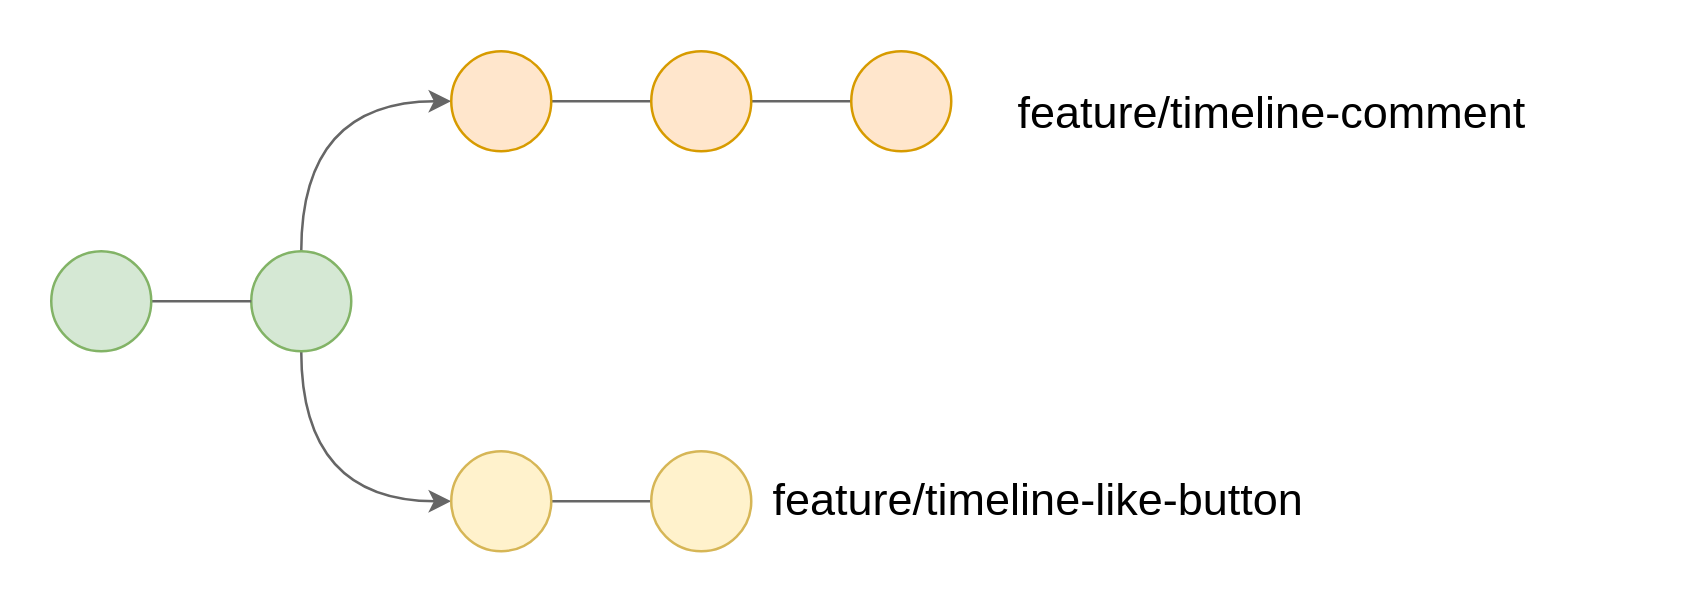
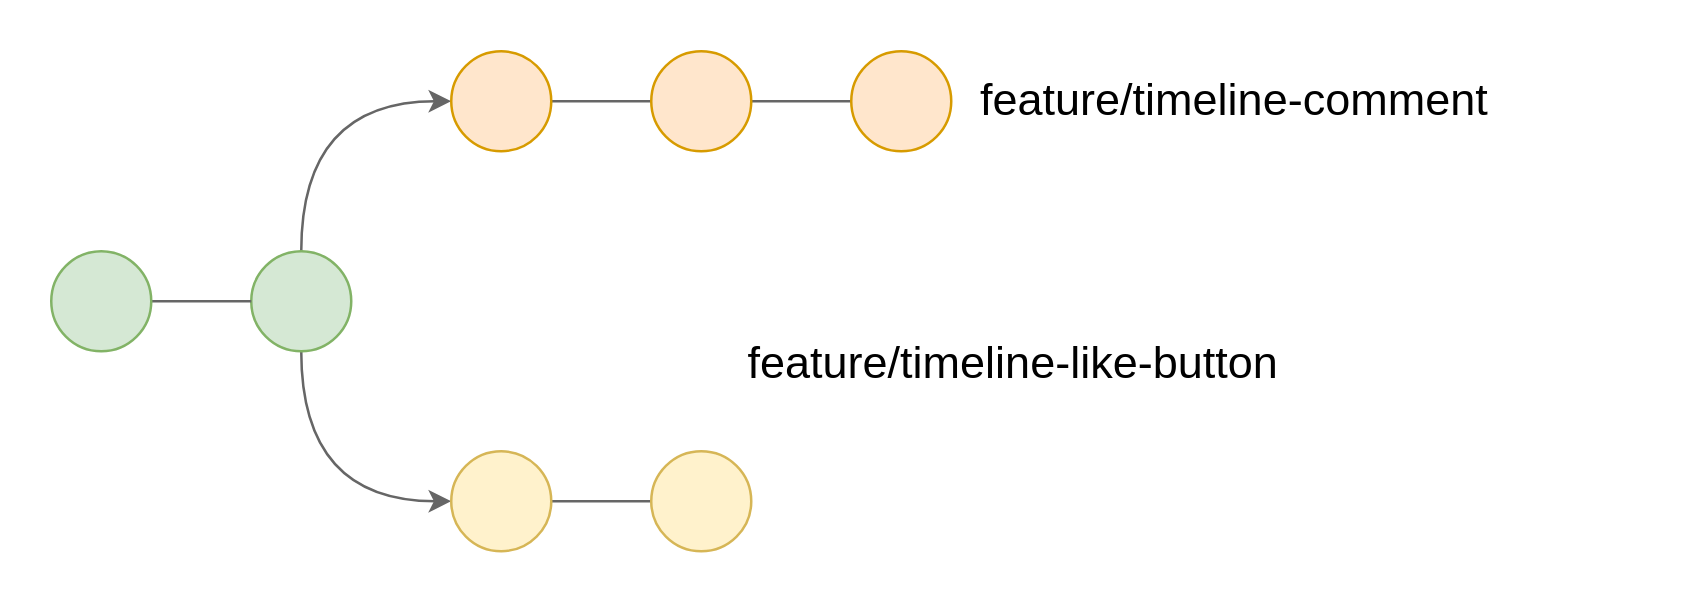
  <mxCell id="0" />
  <mxCell id="1" parent="0" />
  <mxCell id="2" style="edgeStyle=orthogonalEdgeStyle;curved=1;rounded=0;orthogonalLoop=1;jettySize=auto;html=1;exitX=0.5;exitY=0;exitDx=0;exitDy=0;entryX=0;entryY=0.5;entryDx=0;entryDy=0;endArrow=classic;endFill=1;strokeColor=#666666;" parent="1" source="4" target="8" edge="1"><mxGeometry relative="1" as="geometry" /></mxCell>
  <mxCell id="3" style="edgeStyle=orthogonalEdgeStyle;curved=1;rounded=0;orthogonalLoop=1;jettySize=auto;html=1;exitX=0.5;exitY=1;exitDx=0;exitDy=0;entryX=0;entryY=0.5;entryDx=0;entryDy=0;endArrow=classic;endFill=1;strokeColor=#666666;" parent="1" source="4" target="13" edge="1"><mxGeometry relative="1" as="geometry" /></mxCell>
  <mxCell id="4" value="" style="ellipse;whiteSpace=wrap;html=1;aspect=fixed;fillColor=#d5e8d4;strokeColor=#82b366;" parent="1" vertex="1"><mxGeometry x="100" y="100" width="40" height="40" as="geometry" /></mxCell>
  <mxCell id="5" style="edgeStyle=orthogonalEdgeStyle;rounded=0;orthogonalLoop=1;jettySize=auto;html=1;exitX=1;exitY=0.5;exitDx=0;exitDy=0;entryX=0;entryY=0.5;entryDx=0;entryDy=0;endArrow=none;endFill=0;curved=1;strokeColor=#666666;" parent="1" source="6" target="4" edge="1"><mxGeometry relative="1" as="geometry" /></mxCell>
  <mxCell id="6" value="" style="ellipse;whiteSpace=wrap;html=1;aspect=fixed;fillColor=#d5e8d4;strokeColor=#82b366;" parent="1" vertex="1"><mxGeometry x="20" y="100" width="40" height="40" as="geometry" /></mxCell>
  <mxCell id="7" style="edgeStyle=orthogonalEdgeStyle;curved=1;rounded=0;orthogonalLoop=1;jettySize=auto;html=1;exitX=1;exitY=0.5;exitDx=0;exitDy=0;entryX=0;entryY=0.5;entryDx=0;entryDy=0;endArrow=none;endFill=0;strokeColor=#666666;" parent="1" source="8" target="10" edge="1"><mxGeometry relative="1" as="geometry" /></mxCell>
  <mxCell id="8" value="" style="ellipse;whiteSpace=wrap;html=1;aspect=fixed;fillColor=#ffe6cc;strokeColor=#d79b00;" parent="1" vertex="1"><mxGeometry x="180" y="20" width="40" height="40" as="geometry" /></mxCell>
  <mxCell id="9" style="edgeStyle=orthogonalEdgeStyle;curved=1;rounded=0;orthogonalLoop=1;jettySize=auto;html=1;exitX=1;exitY=0.5;exitDx=0;exitDy=0;entryX=0;entryY=0.5;entryDx=0;entryDy=0;endArrow=none;endFill=0;strokeColor=#666666;" parent="1" source="10" target="11" edge="1"><mxGeometry relative="1" as="geometry" /></mxCell>
  <mxCell id="10" value="" style="ellipse;whiteSpace=wrap;html=1;aspect=fixed;fillColor=#ffe6cc;strokeColor=#d79b00;" parent="1" vertex="1"><mxGeometry x="260" y="20" width="40" height="40" as="geometry" /></mxCell>
  <mxCell id="11" value="" style="ellipse;whiteSpace=wrap;html=1;aspect=fixed;fillColor=#ffe6cc;strokeColor=#d79b00;" parent="1" vertex="1"><mxGeometry x="340" y="20" width="40" height="40" as="geometry" /></mxCell>
  <mxCell id="12" style="edgeStyle=orthogonalEdgeStyle;curved=1;rounded=0;orthogonalLoop=1;jettySize=auto;html=1;exitX=1;exitY=0.5;exitDx=0;exitDy=0;entryX=0;entryY=0.5;entryDx=0;entryDy=0;endArrow=none;endFill=0;strokeColor=#666666;" parent="1" source="13" target="14" edge="1"><mxGeometry relative="1" as="geometry" /></mxCell>
  <mxCell id="13" value="" style="ellipse;whiteSpace=wrap;html=1;aspect=fixed;fillColor=#fff2cc;strokeColor=#d6b656;" parent="1" vertex="1"><mxGeometry x="180" y="180" width="40" height="40" as="geometry" /></mxCell>
  <mxCell id="14" value="" style="ellipse;whiteSpace=wrap;html=1;aspect=fixed;fillColor=#fff2cc;strokeColor=#d6b656;" parent="1" vertex="1"><mxGeometry x="260" y="180" width="40" height="40" as="geometry" /></mxCell>
- <mxCell id="15" value="&lt;h2&gt;&lt;font style=&quot;font-weight: normal&quot;&gt;feature/timeline-like-button&lt;/font&gt;&lt;/h2&gt;" style="text;html=1;strokeColor=none;fillColor=none;align=left;verticalAlign=middle;whiteSpace=wrap;rounded=0;fontFamily=Helvetica;fontStyle=0" parent="1" vertex="1"><mxGeometry x="307" y="190" width="270" height="20" as="geometry" /></mxCell>
- <mxCell id="16" value="&lt;h2&gt;&lt;font style=&quot;font-weight: normal&quot;&gt;feature/timeline-comment&lt;/font&gt;&lt;/h2&gt;" style="text;html=1;strokeColor=none;fillColor=none;align=left;verticalAlign=middle;whiteSpace=wrap;rounded=0;fontFamily=Helvetica;fontStyle=0" parent="1" vertex="1"><mxGeometry x="405" y="35" width="270" height="20" as="geometry" /></mxCell>
+ <mxCell id="15" value="&lt;h2&gt;&lt;font style=&quot;font-weight: normal&quot;&gt;feature/timeline-like-button&lt;/font&gt;&lt;/h2&gt;" style="text;html=1;strokeColor=none;fillColor=none;align=left;verticalAlign=middle;whiteSpace=wrap;rounded=0;fontFamily=Helvetica;fontStyle=0" parent="1" vertex="1"><mxGeometry x="297" y="135" width="270" height="20" as="geometry" /></mxCell>
+ <mxCell id="16" value="&lt;h2&gt;&lt;font style=&quot;font-weight: normal&quot;&gt;feature/timeline-comment&lt;/font&gt;&lt;/h2&gt;" style="text;html=1;strokeColor=none;fillColor=none;align=left;verticalAlign=middle;whiteSpace=wrap;rounded=0;fontFamily=Helvetica;fontStyle=0" parent="1" vertex="1"><mxGeometry x="390" y="30" width="270" height="20" as="geometry" /></mxCell>
